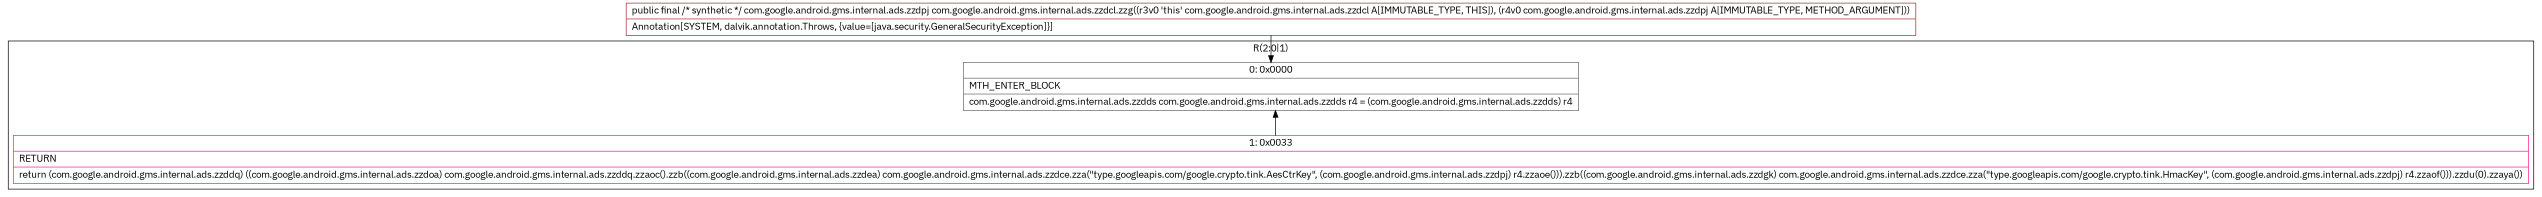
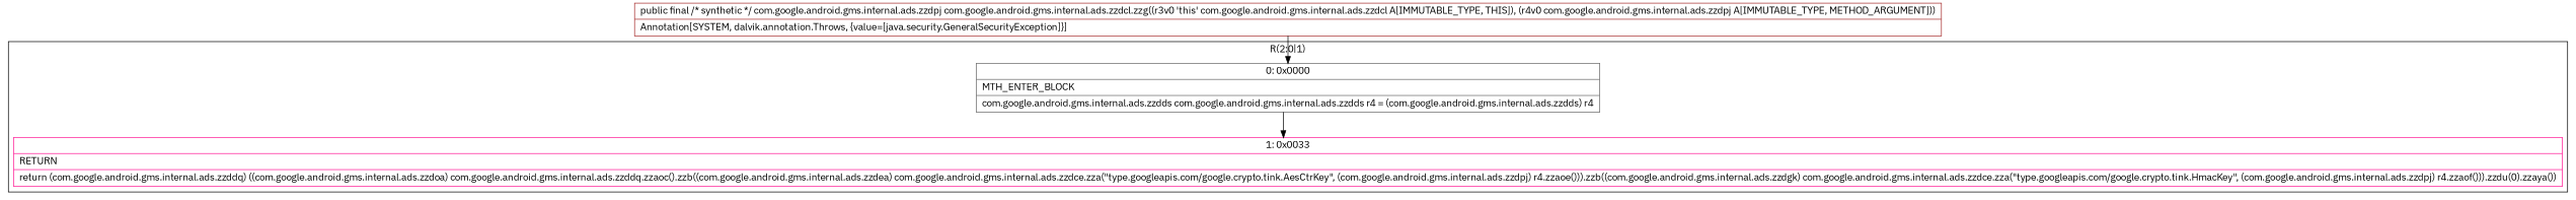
  digraph {
    fontname="IBM Plex Sans"
    node [shape=record fontname="IBM Plex Sans"]
    edge [arrowhead=normal fontname="IBM Plex Sans"]
    n1 [color=gray40 label="{0\:\ 0x0000|MTH_ENTER_BLOCK\l|com.google.android.gms.internal.ads.zzdds com.google.android.gms.internal.ads.zzdds r4 = (com.google.android.gms.internal.ads.zzdds) r4\l}"]
    n2 [color=deeppink label="{1\:\ 0x0033|RETURN\l|return (com.google.android.gms.internal.ads.zzddq) ((com.google.android.gms.internal.ads.zzdoa) com.google.android.gms.internal.ads.zzddq.zzaoc().zzb((com.google.android.gms.internal.ads.zzdea) com.google.android.gms.internal.ads.zzdce.zza(\"type.googleapis.com\/google.crypto.tink.AesCtrKey\", (com.google.android.gms.internal.ads.zzdpj) r4.zzaoe())).zzb((com.google.android.gms.internal.ads.zzdgk) com.google.android.gms.internal.ads.zzdce.zza(\"type.googleapis.com\/google.crypto.tink.HmacKey\", (com.google.android.gms.internal.ads.zzdpj) r4.zzaof())).zzdu(0).zzaya())\l}"]
    n3 [label="{public final \/* synthetic *\/ com.google.android.gms.internal.ads.zzdpj com.google.android.gms.internal.ads.zzdcl.zzg((r3v0 'this' com.google.android.gms.internal.ads.zzdcl A[IMMUTABLE_TYPE, THIS]), (r4v0 com.google.android.gms.internal.ads.zzdpj A[IMMUTABLE_TYPE, METHOD_ARGUMENT]))  | Annotation[SYSTEM, dalvik.annotation.Throws, \{value=[java.security.GeneralSecurityException]\}]\l}" color=brown]
    subgraph cluster_1 {
      label="R(2:0|1)"
      n1
      n2
    }
-   n2 -> n1
+   n1 -> n2
    n3 -> n1
  }
